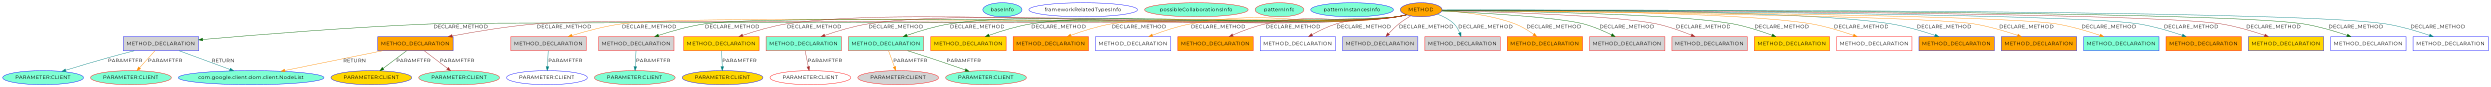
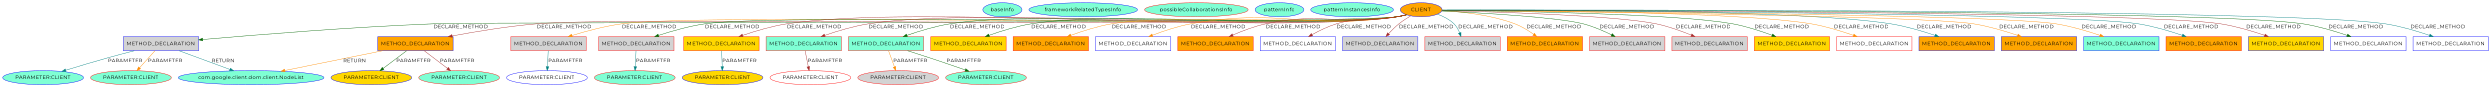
  digraph {
    fontname=Montserrat
    node [color=red fillcolor=aquamarine fontname=Montserrat style=filled isFrameworkType=false vertexType=CLIENT_METHOD_DECLARATION shape=box]
    edge [color=darkorange fontname=Montserrat]
    baseInfo [category=pattern color=blue graphId=2107 isAnonymous=false possibleRelation=false isFrameworkType="" vertexType="" shape=""]
-   frameworkRelatedTypesInfo [color=blue fillcolor=white isFrameworkType="" vertexType="" shape=""]
+   frameworkRelatedTypesInfo [color=blue isFrameworkType="" vertexType="" shape=""]
    possibleCollaborationsInfo [isFrameworkType="" vertexType="" shape=""]
-   patternInfo [frequency=2.0 patternRootClient=0 isFrameworkType="" vertexType="" shape=""]
+   patternInfo [color=blue frequency=2.0 patternRootClient=0 isFrameworkType="" vertexType="" shape=""]
    patternInstancesInfo [0="mguiral-GwtSvgLib~/mguiral-GwtSvgLib/GwtSvgLib-master/src/gwt/html5/svg/client/user/ui/SVGWidget.java~SVGWidget~3992" 1="mguiral-GwtSvgLib~/mguiral-GwtSvgLib/GwtSvgLib-master/src/gwt/html5/svg/client/dom/SVGSVGElement.java~SVGSVGElement~3837" color=blue isFrameworkType="" vertexType="" shape=""]
    n6 [color=blue label="com.google.client.dom.client.NodeList" vertexType=FRAMEWORK_CLASS_TYPE shape=""]
    n7 [color=blue fillcolor=lightgrey label=METHOD_DECLARATION]
    n8 [label="PARAMETER:CLIENT" vertexType=PARAMETER_DECLARATION shape=""]
    n9 [color=blue label="PARAMETER:CLIENT" vertexType=PARAMETER_DECLARATION shape=""]
-   n10 [color=blue fillcolor=orange label=METHOD vertexType=ROOT_CLIENT_CLASS_DECLARATION shape=""]
+   n10 [color=blue fillcolor=orange label=CLIENT vertexType=ROOT_CLIENT_CLASS_DECLARATION shape=""]
    n11 [fillcolor=lightgrey label=METHOD_DECLARATION]
    n12 [color=blue fillcolor=orange label=METHOD_DECLARATION]
    n13 [fillcolor=lightgrey label=METHOD_DECLARATION]
    n14 [fillcolor=gold label=METHOD_DECLARATION]
    n15 [label=METHOD_DECLARATION]
    n16 [label=METHOD_DECLARATION]
    n17 [fillcolor=gold label=METHOD_DECLARATION]
    n18 [fillcolor=orange label=METHOD_DECLARATION]
    n19 [color=blue fillcolor=white label=METHOD_DECLARATION]
    n20 [fillcolor=orange label=METHOD_DECLARATION]
    n21 [color=blue fillcolor=white label=METHOD_DECLARATION]
    n22 [color=blue fillcolor=lightgrey label=METHOD_DECLARATION]
    n23 [fillcolor=lightgrey label=METHOD_DECLARATION]
    n24 [fillcolor=orange label=METHOD_DECLARATION]
    n25 [fillcolor=lightgrey label=METHOD_DECLARATION]
    n26 [fillcolor=lightgrey label=METHOD_DECLARATION]
    n27 [fillcolor=gold label=METHOD_DECLARATION]
    n28 [fillcolor=white label=METHOD_DECLARATION]
    n29 [color=blue fillcolor=orange label=METHOD_DECLARATION]
    n30 [color=blue fillcolor=orange label=METHOD_DECLARATION]
    n31 [color=blue label=METHOD_DECLARATION]
    n32 [fillcolor=orange label=METHOD_DECLARATION]
    n33 [color=blue fillcolor=gold label=METHOD_DECLARATION]
    n34 [color=blue fillcolor=white label=METHOD_DECLARATION]
    n35 [color=blue fillcolor=white label=METHOD_DECLARATION]
    n36 [color=blue fillcolor=white label="PARAMETER:CLIENT" vertexType=PARAMETER_DECLARATION shape=""]
    n37 [label="PARAMETER:CLIENT" vertexType=PARAMETER_DECLARATION shape=""]
    n38 [color=blue fillcolor=gold label="PARAMETER:CLIENT" vertexType=PARAMETER_DECLARATION shape=""]
    n39 [label="PARAMETER:CLIENT" vertexType=PARAMETER_DECLARATION shape=""]
    n40 [color=blue fillcolor=gold label="PARAMETER:CLIENT" vertexType=PARAMETER_DECLARATION shape=""]
    n41 [fillcolor=white label="PARAMETER:CLIENT" vertexType=PARAMETER_DECLARATION shape=""]
    n42 [fillcolor=lightgrey label="PARAMETER:CLIENT" vertexType=PARAMETER_DECLARATION shape=""]
    n43 [label="PARAMETER:CLIENT" vertexType=PARAMETER_DECLARATION shape=""]
    n7 -> n6 [color=teal label=RETURN]
    n7 -> n8 [label=PARAMETER]
    n7 -> n9 [color=teal label=PARAMETER]
    n10 -> n7 [color=darkgreen label=DECLARE_METHOD]
    n10 -> n11 [label=DECLARE_METHOD]
    n10 -> n12 [color=brown label=DECLARE_METHOD]
    n10 -> n13 [color=darkgreen label=DECLARE_METHOD]
    n10 -> n14 [color=brown label=DECLARE_METHOD]
    n10 -> n15 [color=brown label=DECLARE_METHOD]
    n10 -> n16 [color=darkgreen label=DECLARE_METHOD]
    n10 -> n17 [color=darkgreen label=DECLARE_METHOD]
    n10 -> n18 [label=DECLARE_METHOD]
    n10 -> n19 [label=DECLARE_METHOD]
    n10 -> n20 [color=brown label=DECLARE_METHOD]
    n10 -> n21 [color=brown label=DECLARE_METHOD]
    n10 -> n22 [color=brown label=DECLARE_METHOD]
    n10 -> n23 [color=teal label=DECLARE_METHOD]
    n10 -> n24 [label=DECLARE_METHOD]
    n10 -> n25 [color=darkgreen label=DECLARE_METHOD]
    n10 -> n26 [color=brown label=DECLARE_METHOD]
    n10 -> n27 [color=darkgreen label=DECLARE_METHOD]
    n10 -> n28 [label=DECLARE_METHOD]
    n10 -> n29 [color=teal label=DECLARE_METHOD]
    n10 -> n30 [label=DECLARE_METHOD]
    n10 -> n31 [label=DECLARE_METHOD]
    n10 -> n32 [color=teal label=DECLARE_METHOD]
    n10 -> n33 [color=brown label=DECLARE_METHOD]
    n10 -> n34 [color=darkgreen label=DECLARE_METHOD]
    n10 -> n35 [color=teal label=DECLARE_METHOD]
    n11 -> n36 [color=teal label=PARAMETER]
    n12 -> n6 [label=RETURN]
    n12 -> n37 [color=brown label=PARAMETER]
    n12 -> n38 [color=darkgreen label=PARAMETER]
    n13 -> n39 [color=teal label=PARAMETER]
    n14 -> n40 [color=teal label=PARAMETER]
    n15 -> n41 [color=brown label=PARAMETER]
    n16 -> n42 [label=PARAMETER]
    n16 -> n43 [color=darkgreen label=PARAMETER]
  }
